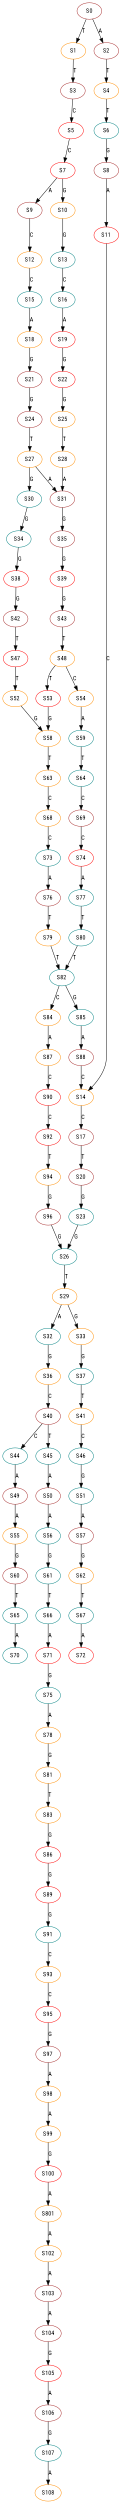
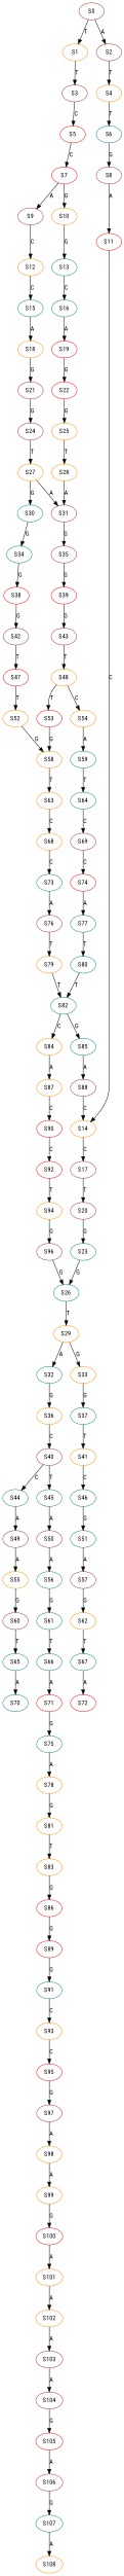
  strict digraph {
    fontname="Roboto Condensed"
    node [color=darkorange fontname="Roboto Condensed"]
    edge [fontname="Roboto Condensed"]
    S0 [color=brown]
    S1
    S2 [color=brown]
    S3 [color=brown]
    S4
    S5 [color=red]
    S6 [color=teal]
    S7 [color=red]
    S8 [color=brown]
    S9 [color=brown]
    S10
    S11 [color=red]
    S12
    S13 [color=teal]
    S14
    S15 [color=teal]
    S16 [color=teal]
    S17 [color=brown]
    S18
    S19 [color=red]
    S20 [color=brown]
    S21 [color=brown]
    S22 [color=red]
    S23 [color=teal]
    S24 [color=brown]
    S25
    S26 [color=teal]
    S27
    S28
    S29
    S30 [color=teal]
    S31 [color=brown]
    S32 [color=teal]
    S33
    S34 [color=teal]
    S35 [color=brown]
    S36
    S37 [color=teal]
    S38 [color=red]
    S39 [color=red]
    S40 [color=brown]
    S41
    S42 [color=brown]
    S43 [color=brown]
    S44 [color=teal]
    S45 [color=teal]
    S46 [color=teal]
    S47 [color=red]
    S48
    S49 [color=brown]
    S50 [color=brown]
    S51 [color=teal]
    S52
    S53 [color=red]
    S54
    S55
    S56 [color=teal]
    S57 [color=brown]
    S58
    S59 [color=teal]
    S60 [color=brown]
    S61 [color=teal]
    S62
    S63
    S64 [color=teal]
    S65 [color=teal]
    S66 [color=teal]
    S67 [color=teal]
    S68
    S69 [color=brown]
    S70 [color=teal]
    S71 [color=red]
    S72 [color=red]
    S73 [color=teal]
    S74 [color=red]
    S75 [color=teal]
    S76 [color=brown]
    S77 [color=teal]
    S78
    S79
    S80 [color=teal]
    S81
    S82 [color=teal]
    S83
    S84
    S85 [color=teal]
    S86 [color=red]
    S87
    S88 [color=brown]
    S89 [color=red]
    S90 [color=red]
    S91 [color=teal]
    S92 [color=red]
    S93
    S94
    S95 [color=red]
    S96 [color=brown]
    S97 [color=brown]
    S98
    S99
    S100 [color=red]
-   S101 [label=S801]
+   S101
    S102
    S103 [color=brown]
    S104 [color=brown]
    S105 [color=red]
    S106 [color=brown]
    S107 [color=teal]
    S108
    S0 -> S1 [label=T]
    S0 -> S2 [label=A]
    S1 -> S3 [label=T]
    S2 -> S4 [label=T]
    S3 -> S5 [label=C]
    S4 -> S6 [label=T]
    S5 -> S7 [label=C]
    S6 -> S8 [label=G]
    S7 -> S9 [label=A]
    S7 -> S10 [label=G]
    S8 -> S11 [label=A]
    S9 -> S12 [label=C]
    S10 -> S13 [label=G]
    S11 -> S14 [label=C]
    S12 -> S15 [label=C]
    S13 -> S16 [label=C]
    S14 -> S17 [label=C]
    S15 -> S18 [label=A]
    S16 -> S19 [label=A]
    S17 -> S20 [label=T]
    S18 -> S21 [label=G]
    S19 -> S22 [label=G]
    S20 -> S23 [label=G]
    S21 -> S24 [label=G]
    S22 -> S25 [label=G]
    S23 -> S26 [label=G]
    S24 -> S27 [label=T]
    S25 -> S28 [label=T]
    S26 -> S29 [label=T]
    S27 -> S30 [label=G]
    S27 -> S31 [label=A]
    S28 -> S31 [label=A]
    S29 -> S32 [label=A]
    S29 -> S33 [label=G]
    S30 -> S34 [label=G]
    S31 -> S35 [label=G]
    S32 -> S36 [label=G]
    S33 -> S37 [label=G]
    S34 -> S38 [label=G]
    S35 -> S39 [label=G]
    S36 -> S40 [label=C]
    S37 -> S41 [label=T]
    S38 -> S42 [label=G]
    S39 -> S43 [label=G]
    S40 -> S44 [label=C]
    S40 -> S45 [label=T]
    S41 -> S46 [label=C]
    S42 -> S47 [label=T]
    S43 -> S48 [label=T]
    S44 -> S49 [label=A]
    S45 -> S50 [label=A]
    S46 -> S51 [label=G]
    S47 -> S52 [label=T]
    S48 -> S53 [label=T]
    S48 -> S54 [label=C]
    S49 -> S55 [label=A]
    S50 -> S56 [label=A]
    S51 -> S57 [label=A]
    S52 -> S58 [label=G]
    S53 -> S58 [label=G]
    S54 -> S59 [label=A]
    S55 -> S60 [label=G]
    S56 -> S61 [label=G]
    S57 -> S62 [label=G]
    S58 -> S63 [label=T]
    S59 -> S64 [label=T]
    S60 -> S65 [label=T]
    S61 -> S66 [label=T]
    S62 -> S67 [label=T]
    S63 -> S68 [label=C]
    S64 -> S69 [label=C]
    S65 -> S70 [label=A]
    S66 -> S71 [label=A]
    S67 -> S72 [label=A]
    S68 -> S73 [label=C]
    S69 -> S74 [label=C]
    S71 -> S75 [label=G]
    S73 -> S76 [label=A]
    S74 -> S77 [label=A]
    S75 -> S78 [label=A]
    S76 -> S79 [label=T]
    S77 -> S80 [label=T]
    S78 -> S81 [label=G]
    S79 -> S82 [label=T]
    S80 -> S82 [label=T]
    S81 -> S83 [label=T]
    S82 -> S84 [label=C]
    S82 -> S85 [label=G]
    S83 -> S86 [label=G]
    S84 -> S87 [label=A]
    S85 -> S88 [label=A]
    S86 -> S89 [label=G]
    S87 -> S90 [label=C]
    S88 -> S14 [label=C]
    S89 -> S91 [label=G]
    S90 -> S92 [label=C]
    S91 -> S93 [label=C]
    S92 -> S94 [label=T]
    S93 -> S95 [label=C]
    S94 -> S96 [label=G]
    S95 -> S97 [label=G]
    S96 -> S26 [label=G]
    S97 -> S98 [label=A]
    S98 -> S99 [label=A]
    S99 -> S100 [label=G]
    S100 -> S101 [label=A]
    S101 -> S102 [label=A]
    S102 -> S103 [label=A]
    S103 -> S104 [label=A]
    S104 -> S105 [label=G]
    S105 -> S106 [label=A]
    S106 -> S107 [label=G]
    S107 -> S108 [label=A]
  }
